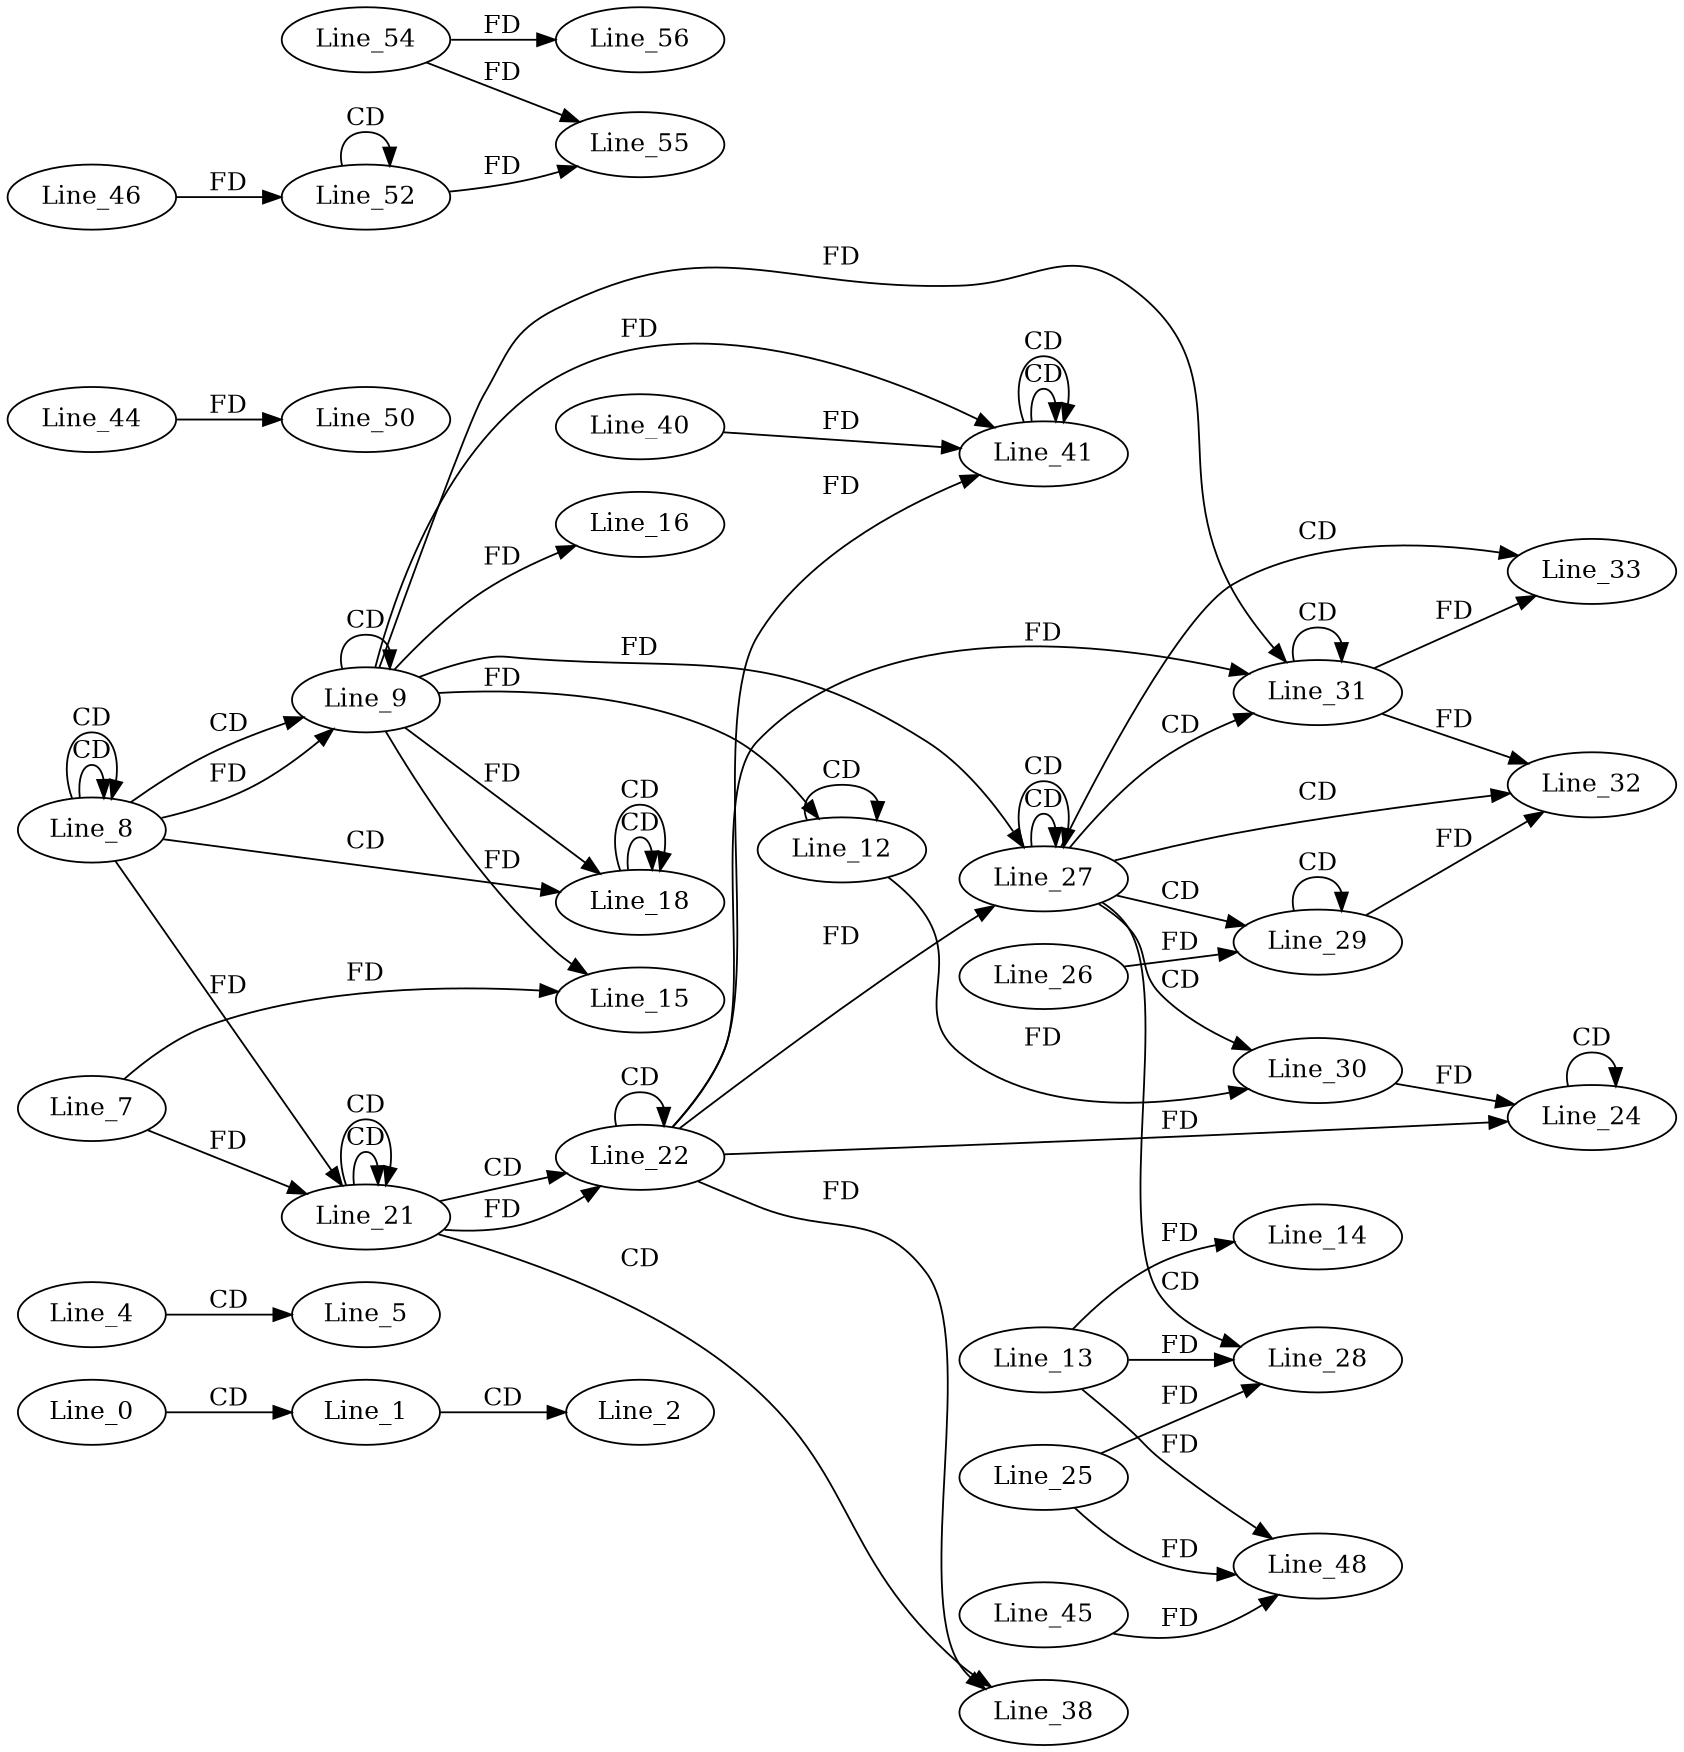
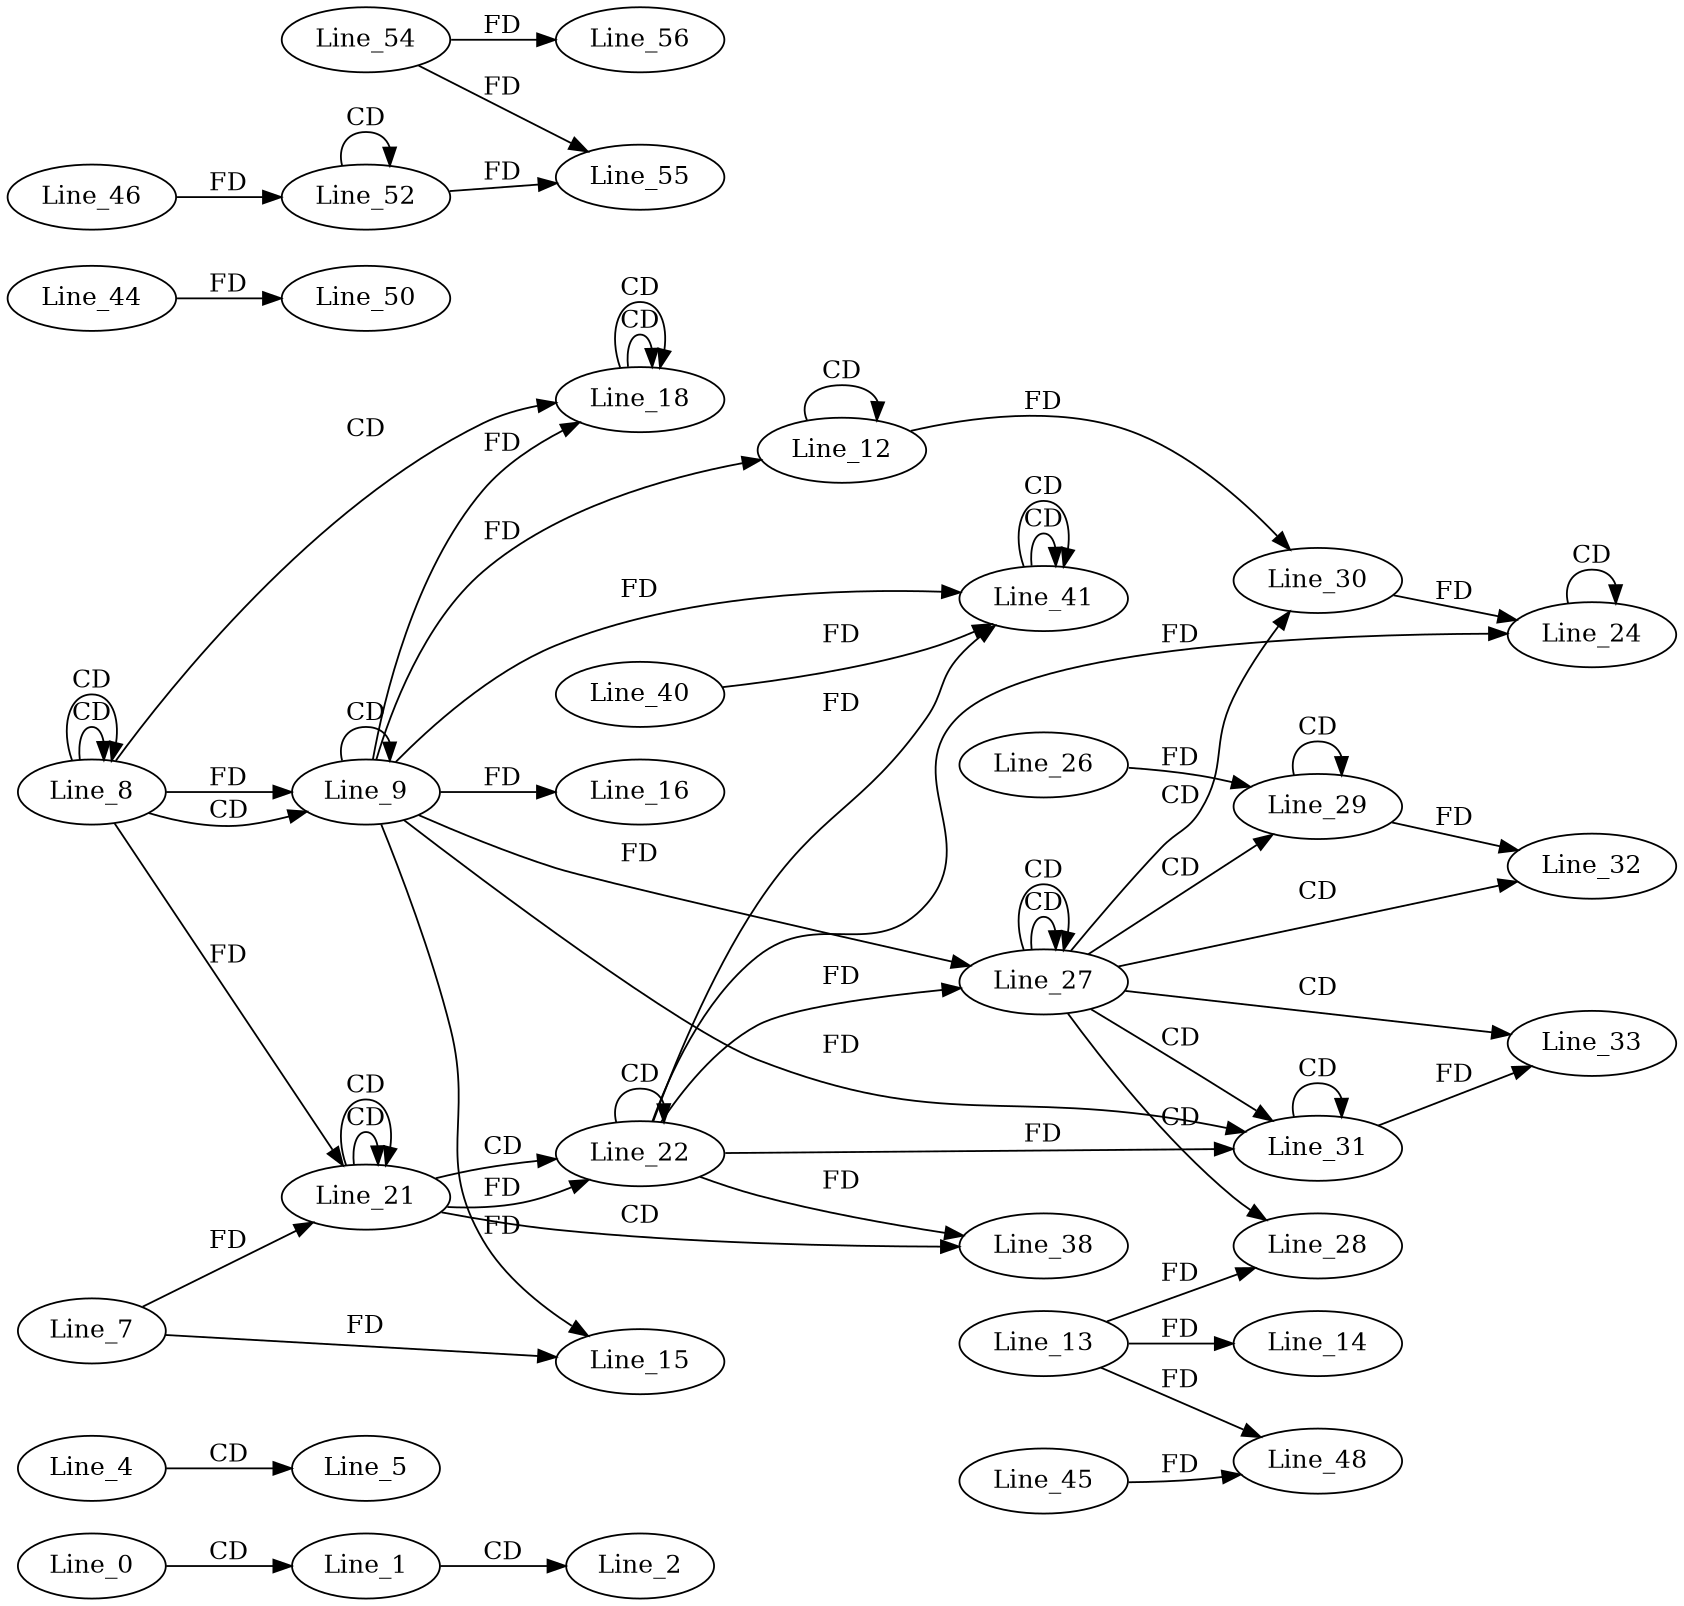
  digraph {
    rankdir=LR
    Line_0
    Line_1
    Line_2
    Line_4
    Line_5
    Line_8
    Line_9
    n8 [label=Line_18]
    Line_21
    Line_12
    Line_15
    Line_16
    Line_27
    Line_31
    Line_41
    Line_38
    Line_22
    Line_30
    Line_28
    Line_29
    Line_32
    Line_33
    Line_24
    Line_13
    Line_14
    Line_48
    Line_7
-   Line_25
    Line_26
    Line_40
    Line_45
    Line_44
    Line_50
    Line_52
    Line_55
    Line_46
    Line_54
    Line_56
    Line_0 -> Line_1 [label=CD]
    Line_1 -> Line_2 [label=CD]
    Line_4 -> Line_5 [label=CD]
    Line_8 -> Line_8 [label=CD]
    Line_8 -> Line_8 [label=CD]
    Line_8 -> Line_9 [label=CD]
    Line_8 -> Line_9 [label=FD]
    Line_8 -> n8 [label=CD]
    Line_8 -> Line_21 [label=FD]
    Line_9 -> Line_9 [label=CD]
    Line_9 -> n8 [label=FD]
    Line_9 -> Line_12 [label=FD]
    Line_9 -> Line_15 [label=FD]
    Line_9 -> Line_16 [label=FD]
    Line_9 -> Line_27 [label=FD]
    Line_9 -> Line_31 [label=FD]
    Line_9 -> Line_41 [label=FD]
    n8 -> n8 [label=CD]
    n8 -> n8 [label=CD]
    Line_21 -> Line_21 [label=CD]
    Line_21 -> Line_21 [label=CD]
    Line_21 -> Line_38 [label=CD]
    Line_21 -> Line_22 [label=CD]
    Line_21 -> Line_22 [label=FD]
    Line_12 -> Line_12 [label=CD]
    Line_12 -> Line_30 [label=FD]
    Line_27 -> Line_27 [label=CD]
    Line_27 -> Line_27 [label=CD]
    Line_27 -> Line_31 [label=CD]
    Line_27 -> Line_30 [label=CD]
    Line_27 -> Line_28 [label=CD]
    Line_27 -> Line_29 [label=CD]
    Line_27 -> Line_32 [label=CD]
    Line_27 -> Line_33 [label=CD]
    Line_31 -> Line_31 [label=CD]
-   Line_31 -> Line_32 [label=FD]
    Line_31 -> Line_33 [label=FD]
    Line_41 -> Line_41 [label=CD]
    Line_41 -> Line_41 [label=CD]
    Line_22 -> Line_27 [label=FD]
    Line_22 -> Line_31 [label=FD]
    Line_22 -> Line_41 [label=FD]
    Line_22 -> Line_38 [label=FD]
    Line_22 -> Line_22 [label=CD]
    Line_22 -> Line_24 [label=FD]
    Line_30 -> Line_24 [label=FD]
    Line_29 -> Line_29 [label=CD]
    Line_29 -> Line_32 [label=FD]
    Line_24 -> Line_24 [label=CD]
    Line_13 -> Line_28 [label=FD]
    Line_13 -> Line_14 [label=FD]
    Line_13 -> Line_48 [label=FD]
    Line_7 -> Line_21 [label=FD]
    Line_7 -> Line_15 [label=FD]
-   Line_25 -> Line_28 [label=FD]
-   Line_25 -> Line_48 [label=FD]
    Line_26 -> Line_29 [label=FD]
    Line_40 -> Line_41 [label=FD]
    Line_45 -> Line_48 [label=FD]
    Line_44 -> Line_50 [label=FD]
    Line_52 -> Line_52 [label=CD]
    Line_52 -> Line_55 [label=FD]
    Line_46 -> Line_52 [label=FD]
    Line_54 -> Line_55 [label=FD]
    Line_54 -> Line_56 [label=FD]
  }
